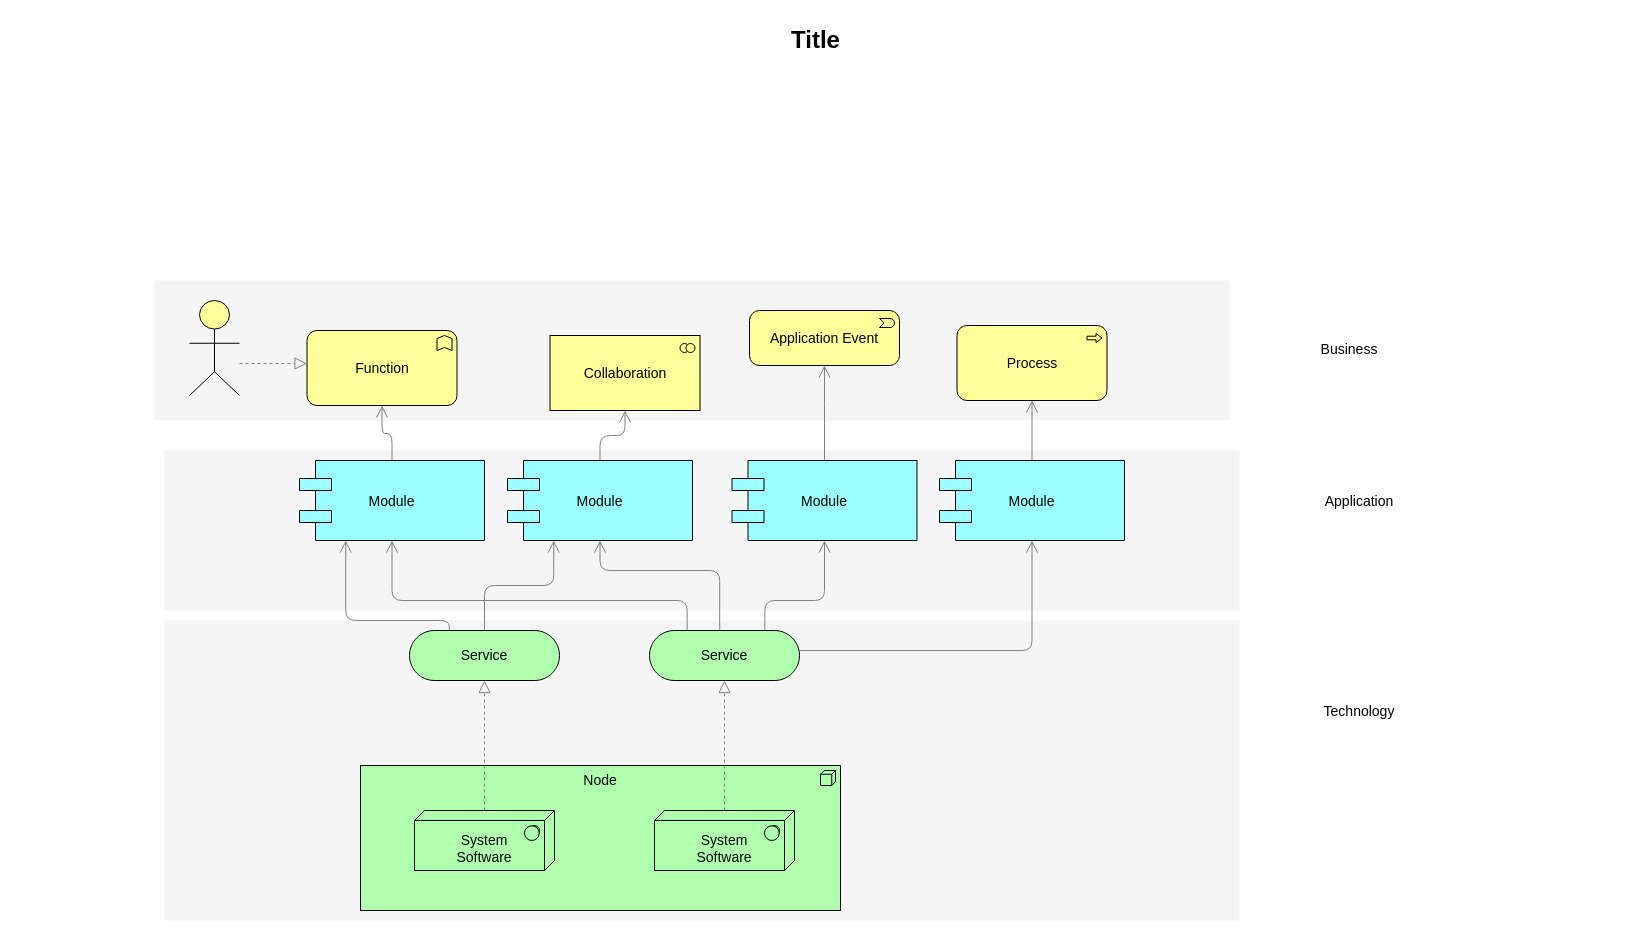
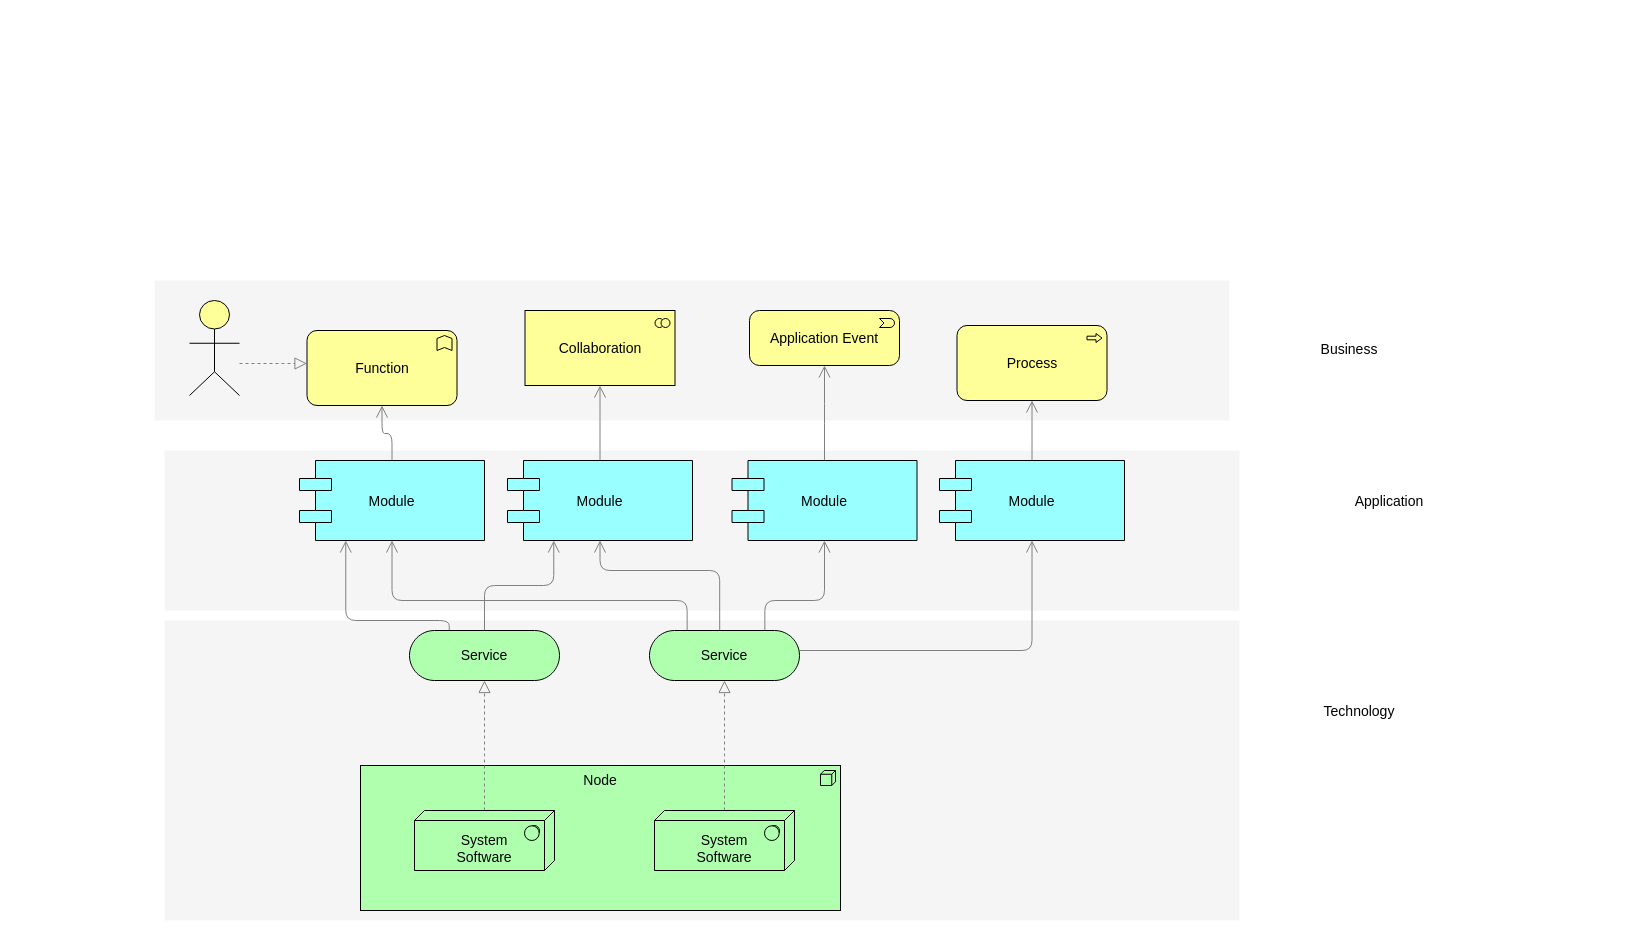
  <mxCell id="0" />
  <mxCell id="1" parent="0" />
  <mxCell id="2" value="" style="whiteSpace=wrap;html=1;strokeColor=none;strokeWidth=1;fillColor=#f5f5f5;fontSize=14;" parent="1" vertex="1"><mxGeometry x="164" y="620" width="1075" height="300" as="geometry" /></mxCell>
  <mxCell id="3" value="" style="whiteSpace=wrap;html=1;strokeColor=none;strokeWidth=1;fillColor=#f5f5f5;fontSize=14;" parent="1" vertex="1"><mxGeometry x="164" y="450" width="1075" height="160" as="geometry" /></mxCell>
  <mxCell id="4" value="" style="whiteSpace=wrap;html=1;strokeColor=none;strokeWidth=1;fillColor=#f5f5f5;fontSize=14;" parent="1" vertex="1"><mxGeometry x="154" y="280" width="1075" height="140" as="geometry" /></mxCell>
  <mxCell id="5" value="Node" style="html=1;whiteSpace=wrap;fillColor=#AFFFAF;shape=mxgraph.archimate3.application;appType=node;archiType=square;fontSize=14;verticalAlign=top;" parent="1" vertex="1"><mxGeometry x="360" y="765" width="480" height="145" as="geometry" /></mxCell>
  <mxCell id="6" style="edgeStyle=elbowEdgeStyle;rounded=1;elbow=vertical;html=1;startSize=10;endArrow=block;endFill=0;endSize=10;jettySize=auto;orthogonalLoop=1;strokeColor=#808080;fontSize=14;dashed=1;" parent="1" source="7" target="12" edge="1"><mxGeometry relative="1" as="geometry" /></mxCell>
  <mxCell id="7" value="&lt;div&gt;&lt;br&gt;&lt;/div&gt;System&lt;div&gt;Software&lt;/div&gt;" style="html=1;whiteSpace=wrap;fillColor=#AFFFAF;shape=mxgraph.archimate3.tech;techType=sysSw;fontSize=14;" parent="1" vertex="1"><mxGeometry x="414" y="810" width="140" height="60" as="geometry" /></mxCell>
  <mxCell id="8" style="edgeStyle=elbowEdgeStyle;rounded=1;elbow=vertical;html=1;startSize=10;endArrow=block;endFill=0;endSize=10;jettySize=auto;orthogonalLoop=1;strokeColor=#808080;fontSize=14;dashed=1;" parent="1" source="9" target="17" edge="1"><mxGeometry relative="1" as="geometry" /></mxCell>
  <mxCell id="9" value="&lt;div&gt;&lt;br&gt;&lt;/div&gt;&lt;div&gt;&lt;span&gt;System&lt;/span&gt;&lt;div&gt;Software&lt;/div&gt;&lt;/div&gt;" style="html=1;whiteSpace=wrap;fillColor=#AFFFAF;shape=mxgraph.archimate3.tech;techType=sysSw;fontSize=14;" parent="1" vertex="1"><mxGeometry x="654" y="810" width="140" height="60" as="geometry" /></mxCell>
  <mxCell id="10" style="edgeStyle=elbowEdgeStyle;rounded=1;elbow=vertical;html=1;startSize=10;endArrow=open;endFill=0;endSize=10;jettySize=auto;orthogonalLoop=1;strokeColor=#808080;fontSize=14;entryX=0.25;entryY=1;" parent="1" source="12" target="21" edge="1"><mxGeometry relative="1" as="geometry" /></mxCell>
  <mxCell id="11" style="edgeStyle=elbowEdgeStyle;rounded=1;elbow=vertical;html=1;startSize=10;endArrow=open;endFill=0;endSize=10;jettySize=auto;orthogonalLoop=1;strokeColor=#808080;fontSize=14;entryX=0.25;entryY=1;exitX=0.265;exitY=0.007;exitPerimeter=0;" parent="1" source="12" target="19" edge="1"><mxGeometry relative="1" as="geometry"><Array as="points"><mxPoint x="392" y="620" /></Array></mxGeometry></mxCell>
  <mxCell id="12" value="Service" style="html=1;whiteSpace=wrap;fillColor=#AFFFAF;shape=mxgraph.archimate3.service;fontSize=14;" parent="1" vertex="1"><mxGeometry x="409" y="630" width="150" height="50" as="geometry" /></mxCell>
  <mxCell id="13" style="edgeStyle=elbowEdgeStyle;rounded=1;elbow=vertical;html=1;startSize=10;endArrow=open;endFill=0;endSize=10;jettySize=auto;orthogonalLoop=1;strokeColor=#808080;fontSize=14;" parent="1" source="17" target="25" edge="1"><mxGeometry relative="1" as="geometry"><Array as="points"><mxPoint x="879" y="650" /></Array></mxGeometry></mxCell>
  <mxCell id="14" style="edgeStyle=elbowEdgeStyle;rounded=1;elbow=vertical;html=1;startSize=10;endArrow=open;endFill=0;endSize=10;jettySize=auto;orthogonalLoop=1;strokeColor=#808080;fontSize=14;entryX=0.5;entryY=1;exitX=0.769;exitY=0.025;exitPerimeter=0;" parent="1" source="17" target="23" edge="1"><mxGeometry relative="1" as="geometry"><Array as="points"><mxPoint x="779" y="600" /></Array></mxGeometry></mxCell>
  <mxCell id="15" style="edgeStyle=elbowEdgeStyle;rounded=1;elbow=vertical;html=1;startSize=10;endArrow=open;endFill=0;endSize=10;jettySize=auto;orthogonalLoop=1;strokeColor=#808080;fontSize=14;entryX=0.5;entryY=1;exitX=0.468;exitY=0.025;exitPerimeter=0;" parent="1" source="17" target="21" edge="1"><mxGeometry relative="1" as="geometry"><Array as="points"><mxPoint x="669" y="570" /></Array></mxGeometry></mxCell>
  <mxCell id="16" style="edgeStyle=elbowEdgeStyle;rounded=1;elbow=vertical;html=1;startSize=10;endArrow=open;endFill=0;endSize=10;jettySize=auto;orthogonalLoop=1;strokeColor=#808080;fontSize=14;exitX=0.251;exitY=0.002;exitPerimeter=0;" parent="1" source="17" target="19" edge="1"><mxGeometry relative="1" as="geometry"><Array as="points"><mxPoint x="559" y="600" /></Array></mxGeometry></mxCell>
  <mxCell id="17" value="Service" style="html=1;whiteSpace=wrap;fillColor=#AFFFAF;shape=mxgraph.archimate3.service;fontSize=14;" parent="1" vertex="1"><mxGeometry x="649" y="630" width="150" height="50" as="geometry" /></mxCell>
  <mxCell id="18" style="edgeStyle=elbowEdgeStyle;rounded=1;elbow=vertical;html=1;startSize=10;endArrow=open;endFill=0;endSize=10;jettySize=auto;orthogonalLoop=1;strokeColor=#808080;fontSize=14;" parent="1" source="19" target="26" edge="1"><mxGeometry relative="1" as="geometry" /></mxCell>
  <mxCell id="19" value="Module" style="shape=component;align=center;fillColor=#99ffff;gradientColor=none;fontSize=14;" parent="1" vertex="1"><mxGeometry x="299" y="460" width="185" height="80" as="geometry" /></mxCell>
  <mxCell id="20" style="edgeStyle=elbowEdgeStyle;rounded=1;elbow=vertical;html=1;startSize=10;endArrow=open;endFill=0;endSize=10;jettySize=auto;orthogonalLoop=1;strokeColor=#808080;fontSize=14;" parent="1" source="21" target="27" edge="1"><mxGeometry relative="1" as="geometry" /></mxCell>
  <mxCell id="21" value="Module" style="shape=component;align=center;fillColor=#99ffff;gradientColor=none;fontSize=14;" parent="1" vertex="1"><mxGeometry x="507" y="460" width="185" height="80" as="geometry" /></mxCell>
  <mxCell id="22" style="edgeStyle=elbowEdgeStyle;rounded=1;elbow=vertical;html=1;startSize=10;endArrow=open;endFill=0;endSize=10;jettySize=auto;orthogonalLoop=1;strokeColor=#808080;fontSize=14;" parent="1" source="23" target="28" edge="1"><mxGeometry relative="1" as="geometry" /></mxCell>
  <mxCell id="23" value="Module" style="shape=component;align=center;fillColor=#99ffff;gradientColor=none;fontSize=14;" parent="1" vertex="1"><mxGeometry x="731.5" y="460" width="185" height="80" as="geometry" /></mxCell>
  <mxCell id="24" style="edgeStyle=elbowEdgeStyle;rounded=1;elbow=vertical;html=1;startSize=10;endArrow=open;endFill=0;endSize=10;jettySize=auto;orthogonalLoop=1;strokeColor=#808080;fontSize=14;" parent="1" source="25" target="29" edge="1"><mxGeometry relative="1" as="geometry" /></mxCell>
  <mxCell id="25" value="Module" style="shape=component;align=center;fillColor=#99ffff;gradientColor=none;fontSize=14;" parent="1" vertex="1"><mxGeometry x="939" y="460" width="185" height="80" as="geometry" /></mxCell>
  <mxCell id="26" value="Function" style="html=1;whiteSpace=wrap;fillColor=#ffff99;shape=mxgraph.archimate3.application;appType=func;archiType=rounded;fontSize=14;" parent="1" vertex="1"><mxGeometry x="306.5" y="330" width="150" height="75" as="geometry" /></mxCell>
- <mxCell id="27" value="Collaboration" style="html=1;whiteSpace=wrap;fillColor=#ffff99;shape=mxgraph.archimate3.application;appType=collab;archiType=square;fontSize=14;" parent="1" vertex="1"><mxGeometry x="549.5" y="335" width="150" height="75" as="geometry" /></mxCell>
+ <mxCell id="27" value="Collaboration" style="html=1;whiteSpace=wrap;fillColor=#ffff99;shape=mxgraph.archimate3.application;appType=collab;archiType=square;fontSize=14;" parent="1" vertex="1"><mxGeometry x="524.5" y="310" width="150" height="75" as="geometry" /></mxCell>
  <mxCell id="28" value="Application Event" style="html=1;whiteSpace=wrap;fillColor=#ffff99;shape=mxgraph.archimate3.application;appType=event;archiType=rounded;fontSize=14;" parent="1" vertex="1"><mxGeometry x="749" y="310" width="150" height="55" as="geometry" /></mxCell>
  <mxCell id="29" value="Process" style="html=1;whiteSpace=wrap;fillColor=#ffff99;shape=mxgraph.archimate3.application;appType=proc;archiType=rounded;fontSize=14;" parent="1" vertex="1"><mxGeometry x="956.5" y="325" width="150" height="75" as="geometry" /></mxCell>
  <mxCell id="30" value="Technology" style="text;html=1;strokeColor=none;fillColor=none;align=center;verticalAlign=middle;whiteSpace=wrap;fontSize=14;" parent="1" vertex="1"><mxGeometry x="1239" y="701" width="240" height="20" as="geometry" /></mxCell>
- <mxCell id="31" value="Application" style="text;html=1;strokeColor=none;fillColor=none;align=center;verticalAlign=middle;whiteSpace=wrap;fontSize=14;" parent="1" vertex="1"><mxGeometry x="1239" y="491" width="240" height="20" as="geometry" /></mxCell>
+ <mxCell id="31" value="Application" style="text;html=1;strokeColor=none;fillColor=none;align=center;verticalAlign=middle;whiteSpace=wrap;fontSize=14;" parent="1" vertex="1"><mxGeometry x="1269" y="491" width="240" height="20" as="geometry" /></mxCell>
  <mxCell id="32" value="Business" style="text;html=1;strokeColor=none;fillColor=none;align=center;verticalAlign=middle;whiteSpace=wrap;fontSize=14;" parent="1" vertex="1"><mxGeometry x="1229" y="339" width="240" height="20" as="geometry" /></mxCell>
  <mxCell id="33" style="edgeStyle=elbowEdgeStyle;rounded=1;elbow=vertical;html=1;dashed=1;startSize=10;endArrow=block;endFill=0;endSize=10;jettySize=auto;orthogonalLoop=1;strokeColor=#808080;fontSize=14;" parent="1" source="34" target="26" edge="1"><mxGeometry relative="1" as="geometry" /></mxCell>
  <mxCell id="34" value="" style="html=1;whiteSpace=wrap;fillColor=#ffff99;shape=mxgraph.archimate3.actor;fontSize=14;" parent="1" vertex="1"><mxGeometry x="189" y="300" width="50" height="95" as="geometry" /></mxCell>
- <mxCell id="35" value="Title" style="text;strokeColor=none;fillColor=none;html=1;fontSize=24;fontStyle=1;verticalAlign=middle;align=center;" parent="1" vertex="1"><mxGeometry x="20" y="20" width="1590" height="40" as="geometry" /></mxCell>
